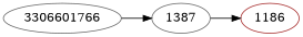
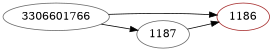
  strict digraph {
    rankdir=LR
    node [color=gray40]
    1186 [color=brown]
-   1187 [label=1387]
+   1187
    3306601766
    1187 -> 1186
+   3306601766 -> 1186
    3306601766 -> 1187
  }
